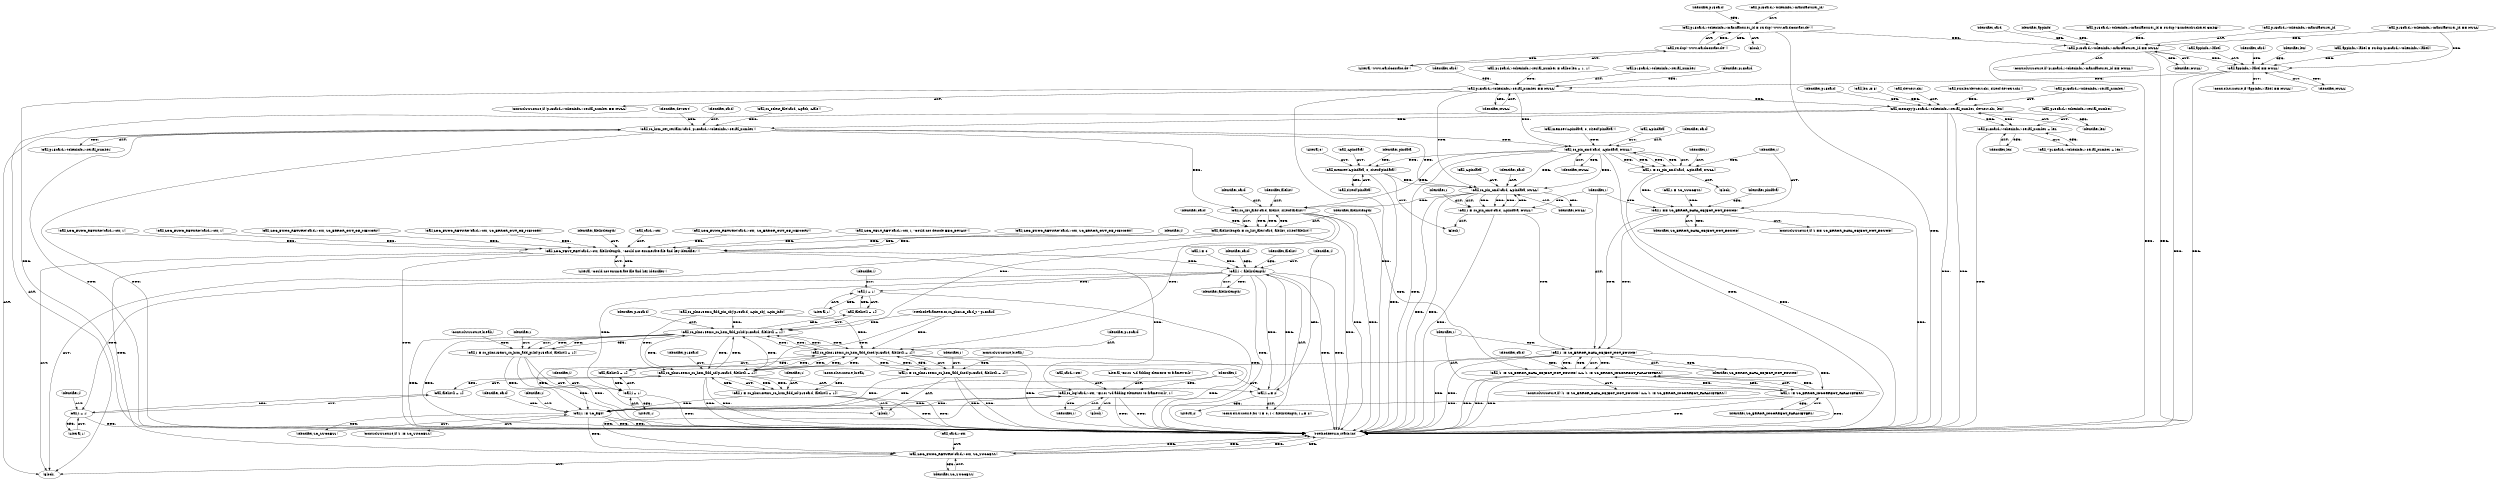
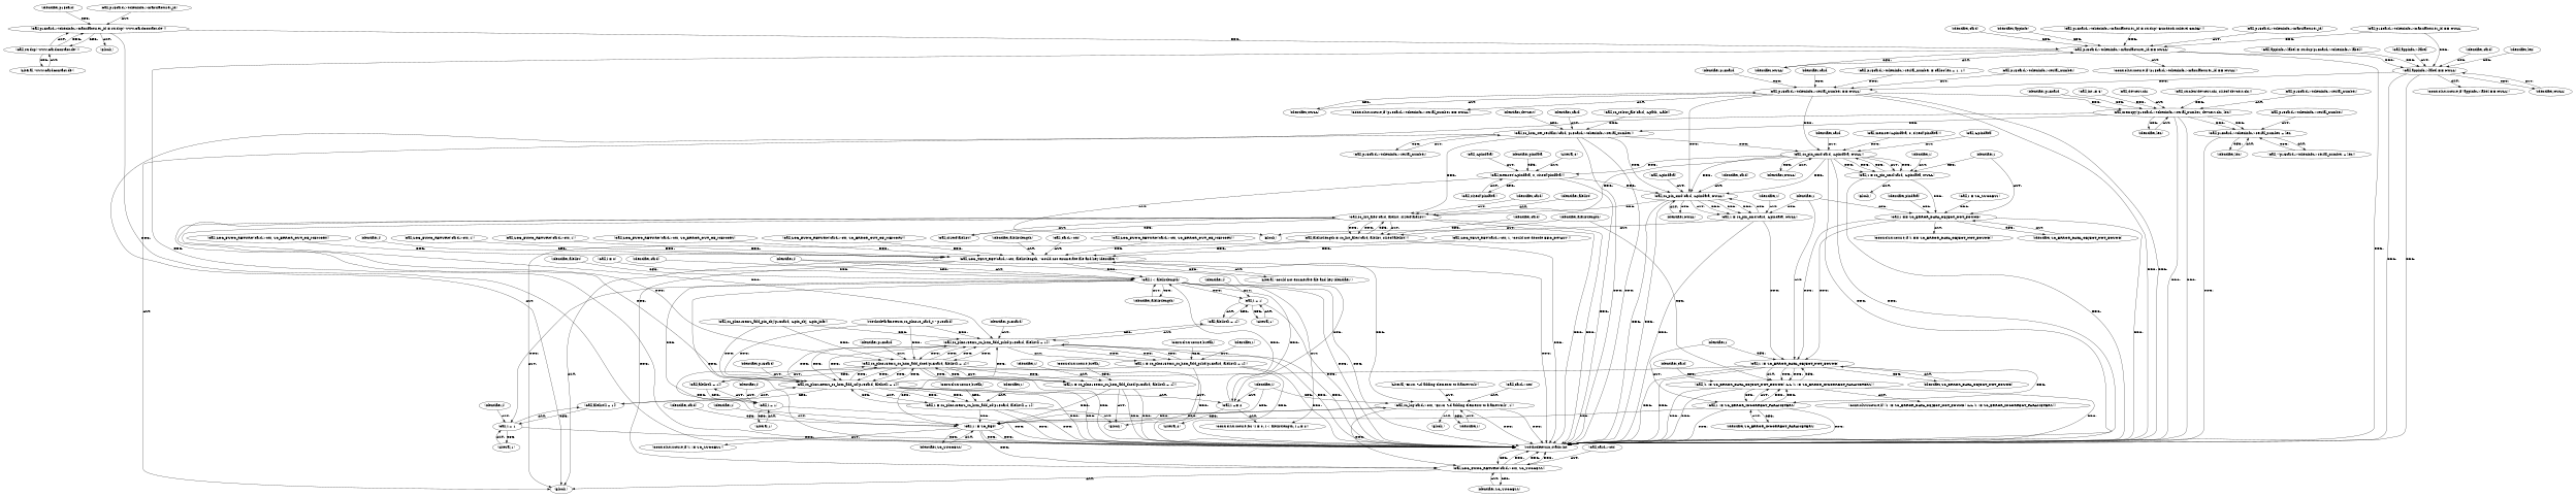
  digraph {
    n1 [label="(Call,p15card->tokeninfo->manufacturer_id = strdup(\"www.CardContact.de\"))"]
    n2 [label="(Call,strdup(\"www.CardContact.de\"))"]
    n3 [label="(Call,p15card->tokeninfo->manufacturer_id == NULL)"]
    n4 [label="(Block,)"]
    n5 [label="(MethodReturn,static int)"]
    n6 [label="(Literal,\"www.CardContact.de\")"]
    n7 [label="(Call,appinfo->label == NULL)"]
    n8 [label="(Identifier,NULL)"]
    n9 [label="(ControlStructure,if (p15card->tokeninfo->manufacturer_id == NULL))"]
    n10 [label="(Call,LOG_FUNC_RETURN(card->ctx, SC_SUCCESS))"]
    n11 [label="(Call,p15card->tokeninfo->serial_number == NULL)"]
    n12 [label="(ControlStructure,if (appinfo->label == NULL))"]
    n13 [label="(Identifier,NULL)"]
    n14 [label="(Call,memcpy(p15card->tokeninfo->serial_number, devcert.chr, len))"]
    n15 [label="(Call,sc_pin_cmd(card, &pindata, NULL))"]
    n16 [label="(Call,sc_pin_cmd(card, &pindata, NULL))"]
    n17 [label="(Identifier,NULL)"]
    n18 [label="(ControlStructure,if (p15card->tokeninfo->serial_number == NULL))"]
    n19 [label="(Call,p15card->tokeninfo->serial_number + len)"]
    n20 [label="(Call,sc_hsm_set_serialnr(card, p15card->tokeninfo->serial_number))"]
    n21 [label="(Block,)"]
    n22 [label="(Identifier,len)"]
    n23 [label="(Call,sc_list_files(card, filelist, sizeof(filelist)))"]
    n24 [label="(Call,r = sc_pin_cmd(card, &pindata, NULL))"]
    n25 [label="(Call,memset(&pindata, 0, sizeof(pindata)))"]
    n26 [label="(Identifier,NULL)"]
    n27 [label="(Call,r = sc_pin_cmd(card, &pindata, NULL))"]
    n28 [label="(Identifier,NULL)"]
    n29 [label="(Call,*(p15card->tokeninfo->serial_number + len))"]
    n30 [label="(Identifier,len)"]
    n31 [label="(Call,p15card->tokeninfo->serial_number)"]
    n32 [label="(Call,filelistlength = sc_list_files(card, filelist, sizeof(filelist)))"]
    n33 [label="(Call,sc_pkcs15emu_sc_hsm_add_prkd(p15card, filelist[i + 1]))"]
    n34 [label="(Call,sc_pkcs15emu_sc_hsm_add_dcod(p15card, filelist[i + 1]))"]
    n35 [label="(Call,sc_pkcs15emu_sc_hsm_add_cd(p15card, filelist[i + 1]))"]
+   n36 [label="(Call,sizeof(filelist))"]
    n37 [label="(Call,r == SC_ERROR_DATA_OBJECT_NOT_FOUND)"]
    n38 [label="(Block,)"]
    n39 [label="(Block,)"]
    n40 [label="(Call,sizeof(pindata))"]
    n41 [label="(Call,r != SC_ERROR_DATA_OBJECT_NOT_FOUND)"]
    n42 [label="(ControlStructure,if (r == SC_ERROR_DATA_OBJECT_NOT_FOUND))"]
    n43 [label="(Identifier,SC_ERROR_DATA_OBJECT_NOT_FOUND)"]
    n44 [label="(Call,(r != SC_ERROR_DATA_OBJECT_NOT_FOUND) && (r != SC_ERROR_INCORRECT_PARAMETERS))"]
    n45 [label="(Call,r != SC_ERROR_INCORRECT_PARAMETERS)"]
    n46 [label="(Call,r != SC_RET)"]
    n47 [label="(Identifier,SC_ERROR_DATA_OBJECT_NOT_FOUND)"]
    n48 [label="(ControlStructure,if ((r != SC_ERROR_DATA_OBJECT_NOT_FOUND) && (r != SC_ERROR_INCORRECT_PARAMETERS)))"]
    n49 [label="(Identifier,SC_ERROR_INCORRECT_PARAMETERS)"]
    n50 [label="(Call,sc_log(card->ctx, \"Error %d adding elements to framework\", r))"]
    n51 [label="(ControlStructure,if (r != SC_SUCCESS))"]
    n52 [label="(Identifier,SC_SUCCESS)"]
    n53 [label="(Block,)"]
    n54 [label="(Identifier,r)"]
    n55 [label="(Identifier,SC_SUCCESS)"]
    n56 [label="(Call,LOG_TEST_RET(card->ctx, filelistlength, \"Could not enumerate file and key identifier\"))"]
    n57 [label="(Call,filelist[i + 1])"]
    n58 [label="(Call,r = sc_pkcs15emu_sc_hsm_add_prkd(p15card, filelist[i + 1]))"]
    n59 [label="(Call,filelist[i + 1])"]
    n60 [label="(Call,r = sc_pkcs15emu_sc_hsm_add_dcod(p15card, filelist[i + 1]))"]
    n61 [label="(Call,i += 2)"]
    n62 [label="(Call,filelist[i + 1])"]
    n63 [label="(Call,r = sc_pkcs15emu_sc_hsm_add_cd(p15card, filelist[i + 1]))"]
    n64 [label="(Call,i < filelistlength)"]
    n65 [label="(Literal,\"Could not enumerate file and key identifier\")"]
    n66 [label="(Call,i + 1)"]
    n67 [label="(Call,i + 1)"]
    n68 [label="(Call,i + 1)"]
    n69 [label="(ControlStructure,for (i = 0; i < filelistlength; i += 2))"]
    n70 [label="(Identifier,filelistlength)"]
    n71 [label="(Literal,2)"]
    n72 [label="(Literal,1)"]
    n73 [label="(Literal,1)"]
    n74 [label="(Literal,1)"]
    n75 [label="(Block,)"]
    n76 [label="(Call,card->ctx)"]
    n77 [label="(Call,p15card->tokeninfo->manufacturer_id = strdup(\"Bundesdruckerei GmbH\"))"]
    n78 [label="(Call,&pindata)"]
    n79 [label="(Call,p15card->tokeninfo->manufacturer_id)"]
    n80 [label="(Call,card->ctx)"]
    n81 [label="(Identifier,r)"]
    n82 [label="(Literal,\"Error %d adding elements to framework\")"]
    n83 [label="(Call,p15card->tokeninfo->serial_number)"]
    n84 [label="(Call,devcert.chr)"]
    n85 [label="(Identifier,card)"]
    n86 [label="(Identifier,card)"]
    n87 [label="(Call,LOG_FUNC_RETURN(card->ctx, SC_ERROR_OUT_OF_MEMORY))"]
    n88 [label="(Call,r = SC_SUCCESS)"]
    n89 [label="(Identifier,p15card)"]
    n90 [label="(Call,LOG_TEST_RET(card->ctx, r, \"Could not decode EF.C_DevAut\"))"]
    n91 [label="(ControlStructure,break;)"]
    n92 [label="(Identifier,card)"]
    n93 [label="(Identifier,len)"]
    n94 [label="(Identifier,card)"]
    n95 [label="(Identifier,filelistlength)"]
    n96 [label="(Identifier,card)"]
    n97 [label="(Call,strnlen(devcert.chr, sizeof devcert.chr))"]
    n98 [label="(Identifier,r)"]
    n99 [label="(Identifier,p15card)"]
    n100 [label="(Call,sc_pkcs15emu_add_pin_obj(p15card, &pin_obj, &pin_info))"]
    n101 [label="(Literal,0)"]
    n102 [label="(Call,p15card->tokeninfo->serial_number)"]
    n103 [label="(Identifier,card)"]
    n104 [label="(Identifier,card)"]
    n105 [label="(Call,card->ctx)"]
    n106 [label="(Call,sc_select_file(card, &path, &file))"]
    n107 [label="(Identifier,p15card)"]
    n108 [label="(Identifier,card)"]
    n109 [label="(Identifier,i)"]
    n110 [label="(Identifier,r)"]
    n111 [label="(Call,LOG_FUNC_RETURN(card->ctx, SC_ERROR_OUT_OF_MEMORY))"]
    n112 [label="(Identifier,i)"]
    n113 [label="(Identifier,card)"]
    n114 [label="(ControlStructure,break;)"]
    n115 [label="(Call,LOG_FUNC_RETURN(card->ctx, r))"]
    n116 [label="(Call,LOG_FUNC_RETURN(card->ctx, r))"]
    n117 [label="(Identifier,r)"]
    n118 [label="(Identifier,i)"]
    n119 [label="(Identifier,r)"]
    n120 [label="(Identifier,i)"]
    n121 [label="(Identifier,p15card)"]
    n122 [label="(Call,p15card->tokeninfo->serial_number = calloc(len + 1, 1))"]
    n123 [label="(Identifier,devcert)"]
    n124 [label="(Identifier,i)"]
    n125 [label="(Call,p15card->tokeninfo->serial_number)"]
    n126 [label="(Identifier,r)"]
    n127 [label="(Call,p15card->tokeninfo->manufacturer_id == NULL)"]
    n128 [label="(Identifier,p15card)"]
    n129 [label="(Call,appinfo->label = strdup(p15card->tokeninfo->label))"]
    n130 [label="(Identifier,card)"]
    n131 [label="(Call,&pindata)"]
    n132 [label="(Identifier,pindata)"]
    n133 [label="(Identifier,filelist)"]
    n134 [label="(Call,LOG_FUNC_RETURN(card->ctx, SC_ERROR_OUT_OF_MEMORY))"]
    n135 [label="(Identifier,p15card)"]
    n136 [label="(Identifier,card)"]
    n137 [label="(Call,memset(&pindata, 0, sizeof(pindata)))"]
    n138 [label="(Identifier,r)"]
    n139 [label="(Call,LOG_FUNC_RETURN(card->ctx, SC_ERROR_OUT_OF_MEMORY))"]
    n140 [label="(Identifier,filelist)"]
    n141 [label="(Call,p15card->tokeninfo->manufacturer_id)"]
    n142 [label="(Identifier,appinfo)"]
    n143 [label="(Identifier,r)"]
    n144 [label="(Call,i = 0)"]
    n145 [label="(Identifier,filelistlength)"]
    n146 [label="(Identifier,i)"]
-   n147 [label="(Call,len -= 5)"]
+   n147 [label="(Call,int -= 5)"]
    n148 [label="(Identifier,r)"]
    n149 [label="(ControlStructure,break;)"]
    n150 [label="(Call,&pindata)"]
    n151 [label="(Identifier,pindata)"]
    n152 [label="(Call,appinfo->label)"]
    n153 [label="(MethodParameterIn,sc_pkcs15_card_t * p15card)"]
    n1 -> n2 [label="CFG: "]
    n1 -> n3 [label="DDG: "]
    n1 -> n4 [label="AST: "]
    n1 -> n5 [label="DDG: "]
    n2 -> n1 [label="AST: "]
    n2 -> n1 [label="DDG: "]
    n2 -> n6 [label="CFG: "]
    n3 -> n5 [label="DDG: "]
    n3 -> n5 [label="DDG: "]
    n3 -> n7 [label="DDG: "]
    n3 -> n8 [label="CFG: "]
    n3 -> n9 [label="AST: "]
    n5 -> n10 [label="CFG: "]
    n6 -> n2 [label="AST: "]
    n7 -> n5 [label="DDG: "]
    n7 -> n5 [label="DDG: "]
    n7 -> n11 [label="DDG: "]
    n7 -> n12 [label="AST: "]
    n7 -> n13 [label="CFG: "]
    n8 -> n3 [label="AST: "]
    n10 -> n5 [label="DDG: "]
    n10 -> n5 [label="DDG: "]
    n10 -> n5 [label="DDG: "]
    n10 -> n21 [label="AST: "]
    n10 -> n55 [label="CFG: "]
    n11 -> n5 [label="DDG: "]
    n11 -> n5 [label="DDG: "]
    n11 -> n14 [label="DDG: "]
    n11 -> n15 [label="DDG: "]
    n11 -> n16 [label="DDG: "]
    n11 -> n17 [label="CFG: "]
    n11 -> n18 [label="AST: "]
    n13 -> n7 [label="AST: "]
    n14 -> n5 [label="DDG: "]
    n14 -> n5 [label="DDG: "]
    n14 -> n19 [label="DDG: "]
    n14 -> n19 [label="DDG: "]
    n14 -> n20 [label="DDG: "]
    n14 -> n21 [label="AST: "]
    n14 -> n22 [label="CFG: "]
    n15 -> n5 [label="DDG: "]
    n15 -> n5 [label="DDG: "]
    n15 -> n16 [label="DDG: "]
    n15 -> n16 [label="DDG: "]
    n15 -> n23 [label="DDG: "]
    n15 -> n24 [label="AST: "]
    n15 -> n24 [label="DDG: "]
    n15 -> n24 [label="DDG: "]
    n15 -> n24 [label="DDG: "]
    n15 -> n25 [label="DDG: "]
    n15 -> n26 [label="CFG: "]
    n16 -> n5 [label="DDG: "]
    n16 -> n5 [label="DDG: "]
    n16 -> n23 [label="DDG: "]
    n16 -> n27 [label="AST: "]
    n16 -> n27 [label="DDG: "]
    n16 -> n27 [label="DDG: "]
    n16 -> n27 [label="DDG: "]
    n16 -> n28 [label="CFG: "]
    n17 -> n11 [label="AST: "]
    n19 -> n5 [label="DDG: "]
    n19 -> n29 [label="AST: "]
    n19 -> n30 [label="CFG: "]
    n20 -> n5 [label="DDG: "]
    n20 -> n5 [label="DDG: "]
    n20 -> n15 [label="DDG: "]
    n20 -> n16 [label="DDG: "]
    n20 -> n21 [label="AST: "]
    n20 -> n23 [label="DDG: "]
    n20 -> n31 [label="CFG: "]
    n22 -> n14 [label="AST: "]
    n23 -> n5 [label="DDG: "]
    n23 -> n5 [label="DDG: "]
    n23 -> n32 [label="AST: "]
    n23 -> n32 [label="DDG: "]
    n23 -> n32 [label="DDG: "]
    n23 -> n33 [label="DDG: "]
    n23 -> n34 [label="DDG: "]
+   n23 -> n35 [label="DDG: "]
+   n23 -> n36 [label="CFG: "]
    n24 -> n5 [label="DDG: "]
    n24 -> n15 [label="CFG: "]
    n24 -> n37 [label="DDG: "]
    n24 -> n38 [label="AST: "]
    n25 -> n5 [label="DDG: "]
    n25 -> n16 [label="DDG: "]
    n25 -> n39 [label="AST: "]
    n25 -> n40 [label="CFG: "]
    n26 -> n15 [label="AST: "]
    n27 -> n5 [label="DDG: "]
    n27 -> n16 [label="CFG: "]
    n27 -> n39 [label="AST: "]
    n27 -> n41 [label="DDG: "]
    n28 -> n16 [label="AST: "]
    n29 -> n19 [label="CFG: "]
    n30 -> n19 [label="AST: "]
    n31 -> n20 [label="AST: "]
    n32 -> n5 [label="DDG: "]
    n32 -> n21 [label="AST: "]
    n32 -> n23 [label="CFG: "]
    n32 -> n56 [label="DDG: "]
    n33 -> n5 [label="DDG: "]
    n33 -> n5 [label="DDG: "]
    n33 -> n34 [label="DDG: "]
    n33 -> n34 [label="DDG: "]
    n33 -> n35 [label="DDG: "]
    n33 -> n35 [label="DDG: "]
    n33 -> n57 [label="CFG: "]
    n33 -> n58 [label="AST: "]
    n33 -> n58 [label="DDG: "]
    n33 -> n58 [label="DDG: "]
    n34 -> n5 [label="DDG: "]
    n34 -> n5 [label="DDG: "]
    n34 -> n33 [label="DDG: "]
    n34 -> n33 [label="DDG: "]
    n34 -> n35 [label="DDG: "]
    n34 -> n35 [label="DDG: "]
    n34 -> n59 [label="CFG: "]
    n34 -> n60 [label="AST: "]
    n34 -> n60 [label="DDG: "]
    n34 -> n60 [label="DDG: "]
    n35 -> n5 [label="DDG: "]
    n35 -> n5 [label="DDG: "]
    n35 -> n33 [label="DDG: "]
    n35 -> n33 [label="DDG: "]
    n35 -> n34 [label="DDG: "]
    n35 -> n34 [label="DDG: "]
    n35 -> n61 [label="AST: "]
    n35 -> n62 [label="CFG: "]
    n35 -> n63 [label="AST: "]
    n35 -> n63 [label="DDG: "]
    n35 -> n63 [label="DDG: "]
+   n36 -> n23 [label="AST: "]
    n37 -> n5 [label="DDG: "]
    n37 -> n41 [label="DDG: "]
    n37 -> n41 [label="DDG: "]
    n37 -> n42 [label="AST: "]
    n37 -> n43 [label="CFG: "]
    n40 -> n25 [label="AST: "]
    n41 -> n5 [label="DDG: "]
    n41 -> n5 [label="DDG: "]
    n41 -> n44 [label="AST: "]
    n41 -> n44 [label="DDG: "]
    n41 -> n44 [label="DDG: "]
    n41 -> n45 [label="DDG: "]
-   n41 -> n46 [label="DDG: "]
+   n41 -> n46 [label="CFG: "]
    n41 -> n47 [label="CFG: "]
    n43 -> n37 [label="AST: "]
    n44 -> n5 [label="DDG: "]
    n44 -> n5 [label="DDG: "]
    n44 -> n5 [label="DDG: "]
    n44 -> n41 [label="CFG: "]
    n44 -> n45 [label="CFG: "]
    n44 -> n48 [label="AST: "]
    n45 -> n5 [label="DDG: "]
    n45 -> n5 [label="DDG: "]
    n45 -> n44 [label="AST: "]
    n45 -> n44 [label="DDG: "]
    n45 -> n44 [label="DDG: "]
    n45 -> n46 [label="DDG: "]
    n45 -> n49 [label="CFG: "]
    n46 -> n5 [label="DDG: "]
    n46 -> n5 [label="DDG: "]
    n46 -> n10 [label="DDG: "]
    n46 -> n50 [label="DDG: "]
    n46 -> n51 [label="AST: "]
    n46 -> n52 [label="CFG: "]
    n47 -> n41 [label="AST: "]
    n49 -> n45 [label="AST: "]
    n50 -> n5 [label="DDG: "]
    n50 -> n5 [label="DDG: "]
    n50 -> n10 [label="DDG: "]
    n50 -> n46 [label="DDG: "]
    n50 -> n53 [label="AST: "]
    n50 -> n54 [label="CFG: "]
    n52 -> n46 [label="AST: "]
    n54 -> n50 [label="AST: "]
    n55 -> n10 [label="AST: "]
    n56 -> n5 [label="DDG: "]
    n56 -> n10 [label="DDG: "]
    n56 -> n21 [label="AST: "]
    n56 -> n50 [label="DDG: "]
    n56 -> n64 [label="DDG: "]
    n56 -> n65 [label="CFG: "]
    n57 -> n33 [label="AST: "]
    n57 -> n66 [label="CFG: "]
    n58 -> n5 [label="DDG: "]
    n58 -> n5 [label="DDG: "]
    n58 -> n33 [label="CFG: "]
    n58 -> n46 [label="DDG: "]
    n58 -> n75 [label="AST: "]
    n59 -> n34 [label="AST: "]
    n59 -> n67 [label="CFG: "]
    n60 -> n5 [label="DDG: "]
    n60 -> n5 [label="DDG: "]
    n60 -> n34 [label="CFG: "]
    n60 -> n46 [label="DDG: "]
    n60 -> n75 [label="AST: "]
    n61 -> n64 [label="DDG: "]
    n61 -> n69 [label="AST: "]
    n61 -> n71 [label="CFG: "]
    n62 -> n35 [label="AST: "]
    n62 -> n68 [label="CFG: "]
    n63 -> n5 [label="DDG: "]
    n63 -> n5 [label="DDG: "]
    n63 -> n35 [label="CFG: "]
    n63 -> n46 [label="DDG: "]
    n63 -> n75 [label="AST: "]
    n64 -> n5 [label="DDG: "]
    n64 -> n5 [label="DDG: "]
    n64 -> n5 [label="DDG: "]
    n64 -> n61 [label="DDG: "]
    n64 -> n66 [label="DDG: "]
    n64 -> n67 [label="DDG: "]
    n64 -> n68 [label="DDG: "]
    n64 -> n69 [label="AST: "]
    n64 -> n70 [label="CFG: "]
    n65 -> n56 [label="AST: "]
    n66 -> n5 [label="DDG: "]
    n66 -> n57 [label="AST: "]
    n66 -> n72 [label="CFG: "]
    n67 -> n5 [label="DDG: "]
    n67 -> n59 [label="AST: "]
    n67 -> n73 [label="CFG: "]
    n68 -> n5 [label="DDG: "]
    n68 -> n62 [label="AST: "]
    n68 -> n74 [label="CFG: "]
    n70 -> n64 [label="AST: "]
    n72 -> n66 [label="AST: "]
    n73 -> n67 [label="AST: "]
    n74 -> n68 [label="AST: "]
    n76 -> n56 [label="AST: "]
    n77 -> n3 [label="DDG: "]
    n78 -> n15 [label="AST: "]
    n79 -> n3 [label="AST: "]
    n80 -> n10 [label="AST: "]
    n81 -> n60 [label="AST: "]
    n82 -> n50 [label="AST: "]
    n83 -> n19 [label="AST: "]
    n84 -> n14 [label="AST: "]
    n85 -> n16 [label="AST: "]
    n86 -> n7 [label="CFG: "]
    n87 -> n56 [label="DDG: "]
    n88 -> n37 [label="DDG: "]
    n89 -> n34 [label="AST: "]
    n90 -> n56 [label="DDG: "]
    n91 -> n63 [label="CFG: "]
    n92 -> n23 [label="AST: "]
    n93 -> n7 [label="CFG: "]
    n94 -> n32 [label="CFG: "]
    n95 -> n32 [label="AST: "]
    n95 -> n44 [label="CFG: "]
    n96 -> n15 [label="AST: "]
    n97 -> n14 [label="DDG: "]
    n98 -> n58 [label="AST: "]
    n99 -> n11 [label="CFG: "]
    n100 -> n33 [label="DDG: "]
    n100 -> n34 [label="DDG: "]
    n100 -> n35 [label="DDG: "]
    n101 -> n25 [label="AST: "]
    n102 -> n14 [label="AST: "]
    n103 -> n64 [label="CFG: "]
    n104 -> n44 [label="CFG: "]
    n105 -> n50 [label="AST: "]
    n106 -> n20 [label="DDG: "]
    n107 -> n35 [label="AST: "]
    n108 -> n11 [label="CFG: "]
    n109 -> n68 [label="AST: "]
    n110 -> n24 [label="CFG: "]
    n110 -> n37 [label="AST: "]
    n111 -> n56 [label="DDG: "]
    n112 -> n56 [label="CFG: "]
    n113 -> n46 [label="CFG: "]
    n114 -> n60 [label="CFG: "]
    n115 -> n56 [label="DDG: "]
    n116 -> n56 [label="DDG: "]
    n117 -> n27 [label="CFG: "]
    n117 -> n37 [label="CFG: "]
    n117 -> n41 [label="AST: "]
    n118 -> n46 [label="CFG: "]
    n118 -> n50 [label="CFG: "]
    n118 -> n61 [label="AST: "]
    n119 -> n24 [label="AST: "]
    n120 -> n66 [label="AST: "]
    n121 -> n33 [label="AST: "]
    n122 -> n11 [label="DDG: "]
    n123 -> n20 [label="CFG: "]
    n124 -> n67 [label="AST: "]
    n125 -> n11 [label="AST: "]
    n126 -> n41 [label="CFG: "]
    n126 -> n45 [label="AST: "]
    n127 -> n3 [label="DDG: "]
    n127 -> n7 [label="DDG: "]
    n128 -> n14 [label="CFG: "]
    n129 -> n7 [label="DDG: "]
    n130 -> n20 [label="AST: "]
    n131 -> n25 [label="AST: "]
    n132 -> n25 [label="CFG: "]
    n133 -> n64 [label="CFG: "]
    n134 -> n56 [label="DDG: "]
    n135 -> n1 [label="CFG: "]
    n136 -> n3 [label="CFG: "]
    n137 -> n15 [label="DDG: "]
    n138 -> n27 [label="AST: "]
    n139 -> n56 [label="DDG: "]
    n140 -> n23 [label="AST: "]
    n141 -> n1 [label="AST: "]
    n142 -> n3 [label="CFG: "]
    n143 -> n46 [label="AST: "]
    n144 -> n64 [label="DDG: "]
    n145 -> n56 [label="AST: "]
    n146 -> n61 [label="CFG: "]
    n146 -> n64 [label="AST: "]
    n147 -> n14 [label="DDG: "]
    n148 -> n63 [label="AST: "]
    n149 -> n58 [label="CFG: "]
    n150 -> n16 [label="AST: "]
    n151 -> n37 [label="CFG: "]
    n152 -> n7 [label="AST: "]
    n153 -> n33 [label="DDG: "]
    n153 -> n34 [label="DDG: "]
    n153 -> n35 [label="DDG: "]
  }
